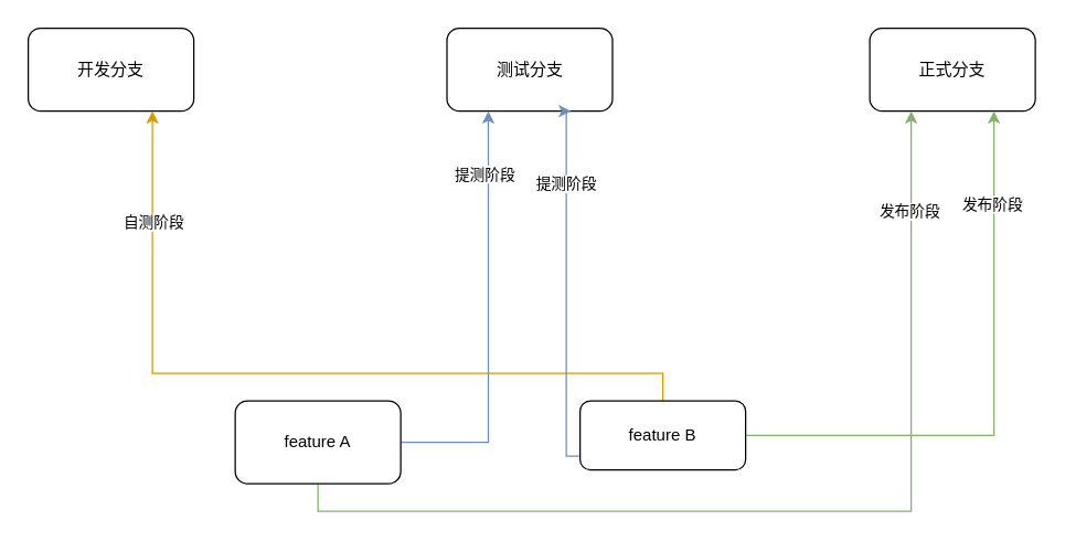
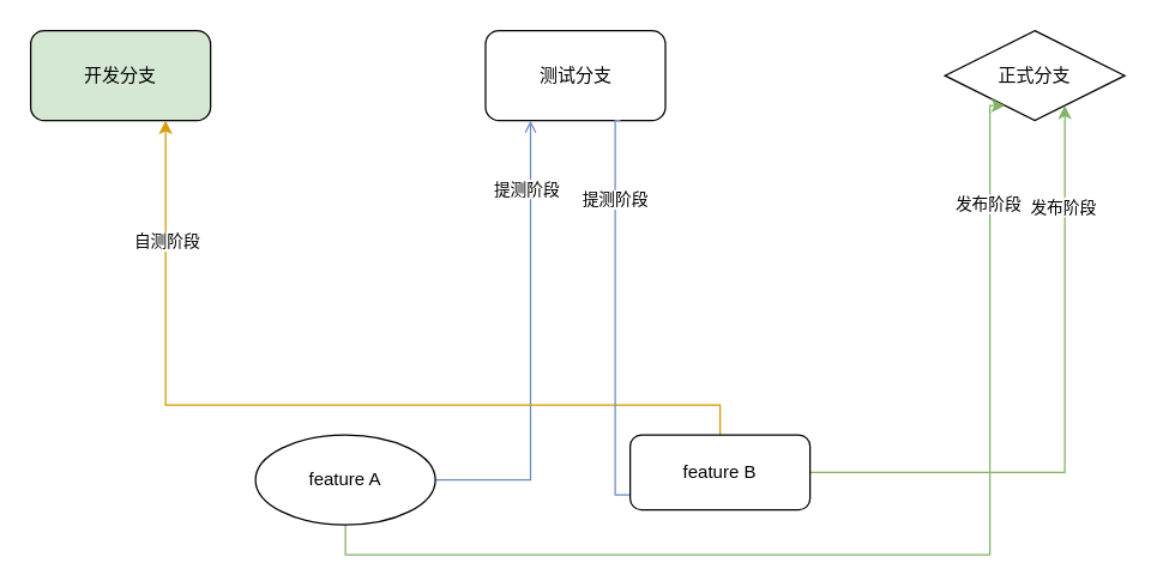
  <mxCell id="0" />
  <mxCell id="1" parent="0" />
- <mxCell id="2" value="开发分支&lt;br&gt;" style="rounded=1;whiteSpace=wrap;html=1;" vertex="1" parent="1"><mxGeometry x="20" y="20" width="120" height="60" as="geometry" /></mxCell>
+ <mxCell id="2" value="开发分支&lt;br&gt;" style="rounded=1;whiteSpace=wrap;html=1;fillColor=#d5e8d4;" vertex="1" parent="1"><mxGeometry x="20" y="20" width="120" height="60" as="geometry" /></mxCell>
  <mxCell id="3" value="测试分支" style="rounded=1;whiteSpace=wrap;html=1;" vertex="1" parent="1"><mxGeometry x="323.5" y="20" width="120" height="60" as="geometry" /></mxCell>
- <mxCell id="4" value="正式分支" style="rounded=1;whiteSpace=wrap;html=1;" vertex="1" parent="1"><mxGeometry x="630" y="20" width="120" height="60" as="geometry" /></mxCell>
- <mxCell id="5" style="edgeStyle=orthogonalEdgeStyle;rounded=0;orthogonalLoop=1;jettySize=auto;html=1;entryX=0.25;entryY=1;entryDx=0;entryDy=0;fillColor=#dae8fc;strokeColor=#6c8ebf;" edge="1" parent="1" source="9" target="3"><mxGeometry relative="1" as="geometry" /></mxCell>
+ <mxCell id="4" value="正式分支" style="rhombus;whiteSpace=wrap;html=1;" vertex="1" parent="1"><mxGeometry x="630" y="20" width="120" height="60" as="geometry" /></mxCell>
+ <mxCell id="5" style="edgeStyle=orthogonalEdgeStyle;rounded=0;orthogonalLoop=1;jettySize=auto;html=1;entryX=0.25;entryY=1;entryDx=0;entryDy=0;fillColor=#dae8fc;strokeColor=#6c8ebf;endArrow=open;" edge="1" parent="1" source="9" target="3"><mxGeometry relative="1" as="geometry" /></mxCell>
  <mxCell id="6" value="提测阶段" style="edgeLabel;html=1;align=center;verticalAlign=middle;resizable=0;points=[];" vertex="1" connectable="0" parent="5"><mxGeometry x="0.708" y="4" relative="1" as="geometry"><mxPoint x="1" y="1" as="offset" /></mxGeometry></mxCell>
  <mxCell id="7" style="edgeStyle=orthogonalEdgeStyle;rounded=0;orthogonalLoop=1;jettySize=auto;html=1;entryX=0.25;entryY=1;entryDx=0;entryDy=0;fillColor=#d5e8d4;strokeColor=#82b366;" edge="1" parent="1" source="9" target="4"><mxGeometry relative="1" as="geometry"><Array as="points"><mxPoint x="230" y="370" /><mxPoint x="660" y="370" /></Array></mxGeometry></mxCell>
  <mxCell id="8" value="发布阶段" style="edgeLabel;html=1;align=center;verticalAlign=middle;resizable=0;points=[];" vertex="1" connectable="0" parent="7"><mxGeometry x="0.802" y="2" relative="1" as="geometry"><mxPoint as="offset" /></mxGeometry></mxCell>
- <mxCell id="9" value="feature A" style="rounded=1;whiteSpace=wrap;html=1;" vertex="1" parent="1"><mxGeometry x="170" y="290" width="120" height="60" as="geometry" /></mxCell>
+ <mxCell id="9" value="feature A" style="ellipse;whiteSpace=wrap;html=1;" vertex="1" parent="1"><mxGeometry x="170" y="290" width="120" height="60" as="geometry" /></mxCell>
  <mxCell id="10" style="edgeStyle=orthogonalEdgeStyle;rounded=0;orthogonalLoop=1;jettySize=auto;html=1;fillColor=#ffe6cc;strokeColor=#d79b00;" edge="1" parent="1" source="16"><mxGeometry relative="1" as="geometry"><mxPoint x="110" y="80" as="targetPoint" /><Array as="points"><mxPoint x="480" y="270" /><mxPoint x="110" y="270" /><mxPoint x="110" y="80" /></Array></mxGeometry></mxCell>
  <mxCell id="11" value="自测阶段" style="edgeLabel;html=1;align=center;verticalAlign=middle;resizable=0;points=[];" vertex="1" connectable="0" parent="10"><mxGeometry x="-0.113" y="1" relative="1" as="geometry"><mxPoint x="-133" y="-111" as="offset" /></mxGeometry></mxCell>
- <mxCell id="12" style="edgeStyle=orthogonalEdgeStyle;rounded=0;orthogonalLoop=1;jettySize=auto;html=1;entryX=0.75;entryY=1;entryDx=0;entryDy=0;fillColor=#dae8fc;strokeColor=#6c8ebf;" edge="1" parent="1" source="16" target="3"><mxGeometry relative="1" as="geometry"><Array as="points"><mxPoint x="410" y="330" /><mxPoint x="410" y="80" /></Array></mxGeometry></mxCell>
+ <mxCell id="12" style="edgeStyle=orthogonalEdgeStyle;rounded=0;orthogonalLoop=1;jettySize=auto;html=1;entryX=0.75;entryY=1;entryDx=0;entryDy=0;fillColor=#dae8fc;strokeColor=#6c8ebf;endArrow=none;" edge="1" parent="1" source="16" target="3"><mxGeometry relative="1" as="geometry"><Array as="points"><mxPoint x="410" y="330" /><mxPoint x="410" y="80" /></Array></mxGeometry></mxCell>
  <mxCell id="13" value="提测阶段" style="edgeLabel;html=1;align=center;verticalAlign=middle;resizable=0;points=[];" vertex="1" connectable="0" parent="12"><mxGeometry x="0.577" y="1" relative="1" as="geometry"><mxPoint as="offset" /></mxGeometry></mxCell>
  <mxCell id="14" style="edgeStyle=orthogonalEdgeStyle;rounded=0;orthogonalLoop=1;jettySize=auto;html=1;entryX=0.75;entryY=1;entryDx=0;entryDy=0;fillColor=#d5e8d4;strokeColor=#82b366;" edge="1" parent="1" source="16" target="4"><mxGeometry relative="1" as="geometry" /></mxCell>
  <mxCell id="15" value="发布阶段" style="edgeLabel;html=1;align=center;verticalAlign=middle;resizable=0;points=[];" vertex="1" connectable="0" parent="14"><mxGeometry x="0.675" y="2" relative="1" as="geometry"><mxPoint as="offset" /></mxGeometry></mxCell>
  <mxCell id="16" value="feature B" style="rounded=1;whiteSpace=wrap;html=1;" vertex="1" parent="1"><mxGeometry x="420" y="290" width="120" height="50" as="geometry" /></mxCell>
